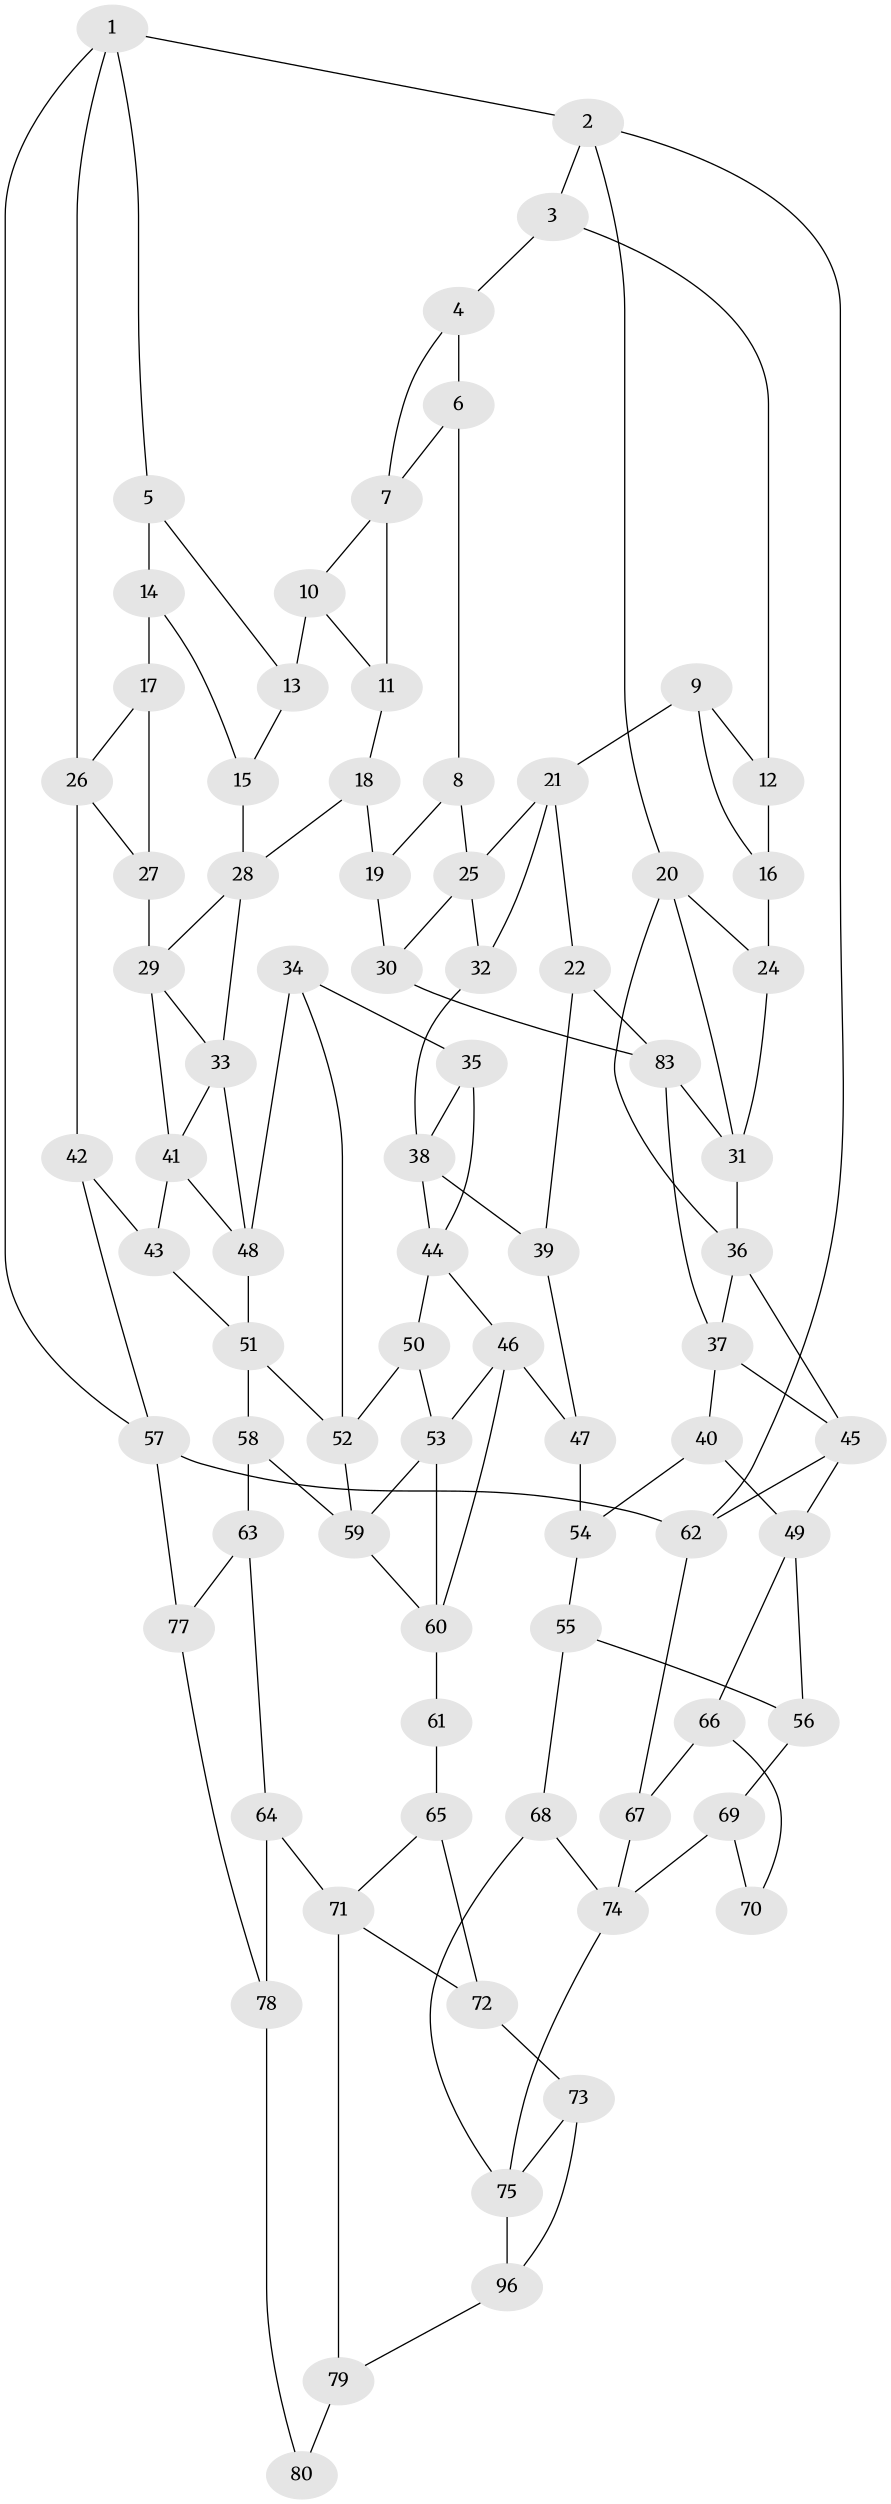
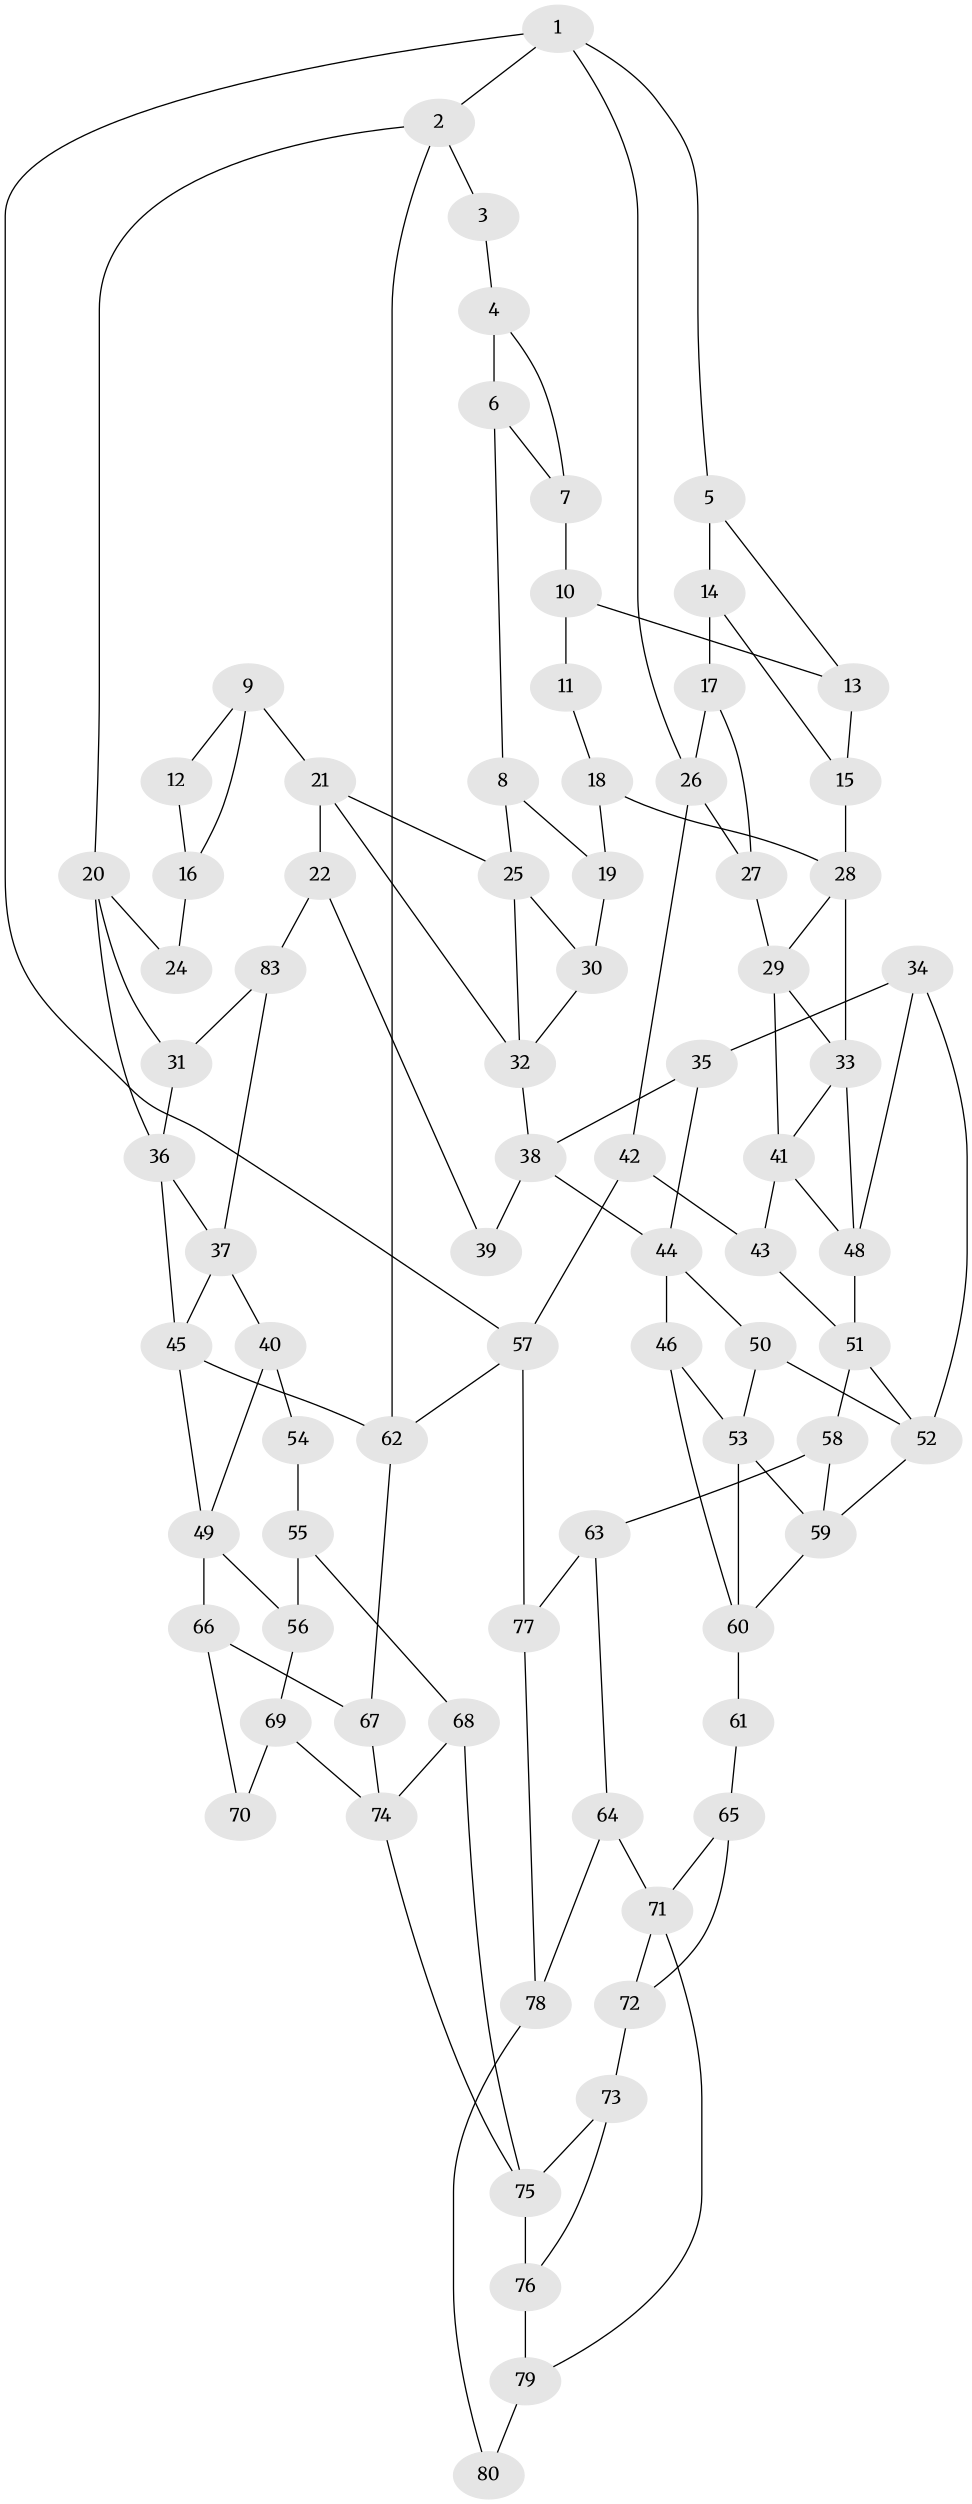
  graph {
    fontname=Merriweather
    node [color=gray90 fontname=Merriweather style=filled]
    edge [fontname=Merriweather weight=1.0]
    1
    2
    5
    26
    57
    3
    20
    62
    13
    14
    27
    42
    77
    4
    12
    24
    31
    36
    67
    6
    7
    16
    8
    10
    11
    15
    17
    19
    25
    18
    30
    32
    9
    21
    22
    28
    29
    33
    37
    45
    n41 [label=83]
    39
    38
-   47
    40
    43
    41
    48
    44
    51
    34
    35
    52
    59
    46
    50
    49
    54
    56
    66
    55
    58
    53
    60
    61
    69
    70
    63
    68
    74
    75
    78
    64
    65
    71
    72
    79
    80
    73
-   76 [label=96]
+   76
    1 -- 2
    1 -- 5
    1 -- 26
    1 -- 57
    2 -- 3
    2 -- 20
    2 -- 62
    5 -- 13
    5 -- 14
    26 -- 27
    26 -- 42
    57 -- 62
    57 -- 77 [weight=2.0]
    3 -- 4
-   3 -- 12 [weight=2.0]
    20 -- 24
    20 -- 31
    20 -- 36
    62 -- 67
    13 -- 15
    14 -- 15
    14 -- 17 [weight=2.0]
    27 -- 29
    42 -- 57
    42 -- 43
    77 -- 78
    4 -- 6
    4 -- 7
    12 -- 16
-   24 -- 31
    31 -- 36
    36 -- 37
    36 -- 45
    67 -- 74
    6 -- 7
    6 -- 8
    7 -- 10
-   7 -- 11
    16 -- 24 [weight=2.0]
    8 -- 19
    8 -- 25
    10 -- 13 [weight=2.0]
    10 -- 11
    11 -- 18
    15 -- 28
    17 -- 26
    17 -- 27
    19 -- 30 [weight=2.0]
    25 -- 30
    25 -- 32
    18 -- 19
    18 -- 28
-   30 -- n41
+   30 -- 32
    32 -- 38
    9 -- 12
    9 -- 16
    9 -- 21
    21 -- 25
    21 -- 32
    21 -- 22
    22 -- n41
    22 -- 39
    28 -- 29
    28 -- 33
    29 -- 33
    29 -- 41
    33 -- 41
    33 -- 48
    37 -- 45
    37 -- 40
    45 -- 62
    45 -- 49
    n41 -- 31
    n41 -- 37
-   39 -- 47
    38 -- 39
    38 -- 44
-   47 -- 54 [weight=2.0]
    40 -- 49
    40 -- 54
    43 -- 51
    41 -- 43
    41 -- 48
    48 -- 51
    44 -- 46
    44 -- 50
    51 -- 52
    51 -- 58
    34 -- 48
    34 -- 35
    34 -- 52
    35 -- 38
    35 -- 44
    52 -- 59
    59 -- 60
-   46 -- 47
    46 -- 53
    46 -- 60
    50 -- 52
    50 -- 53
    49 -- 56
    49 -- 66
    54 -- 55
    56 -- 69
    66 -- 67
    66 -- 70 [weight=2.0]
    55 -- 56
    55 -- 68
    58 -- 59
    58 -- 63
    53 -- 59
    53 -- 60
    60 -- 61
    61 -- 65
    69 -- 70 [weight=2.0]
    69 -- 74
    63 -- 77
    63 -- 64
    68 -- 74
    68 -- 75
    74 -- 75
    75 -- 76
    78 -- 80 [weight=2.0]
    64 -- 78
    64 -- 71
    65 -- 71
    65 -- 72
    71 -- 72
    71 -- 79
    72 -- 73 [weight=2.0]
    79 -- 80 [weight=2.0]
    73 -- 75
    73 -- 76
    76 -- 79
  }
